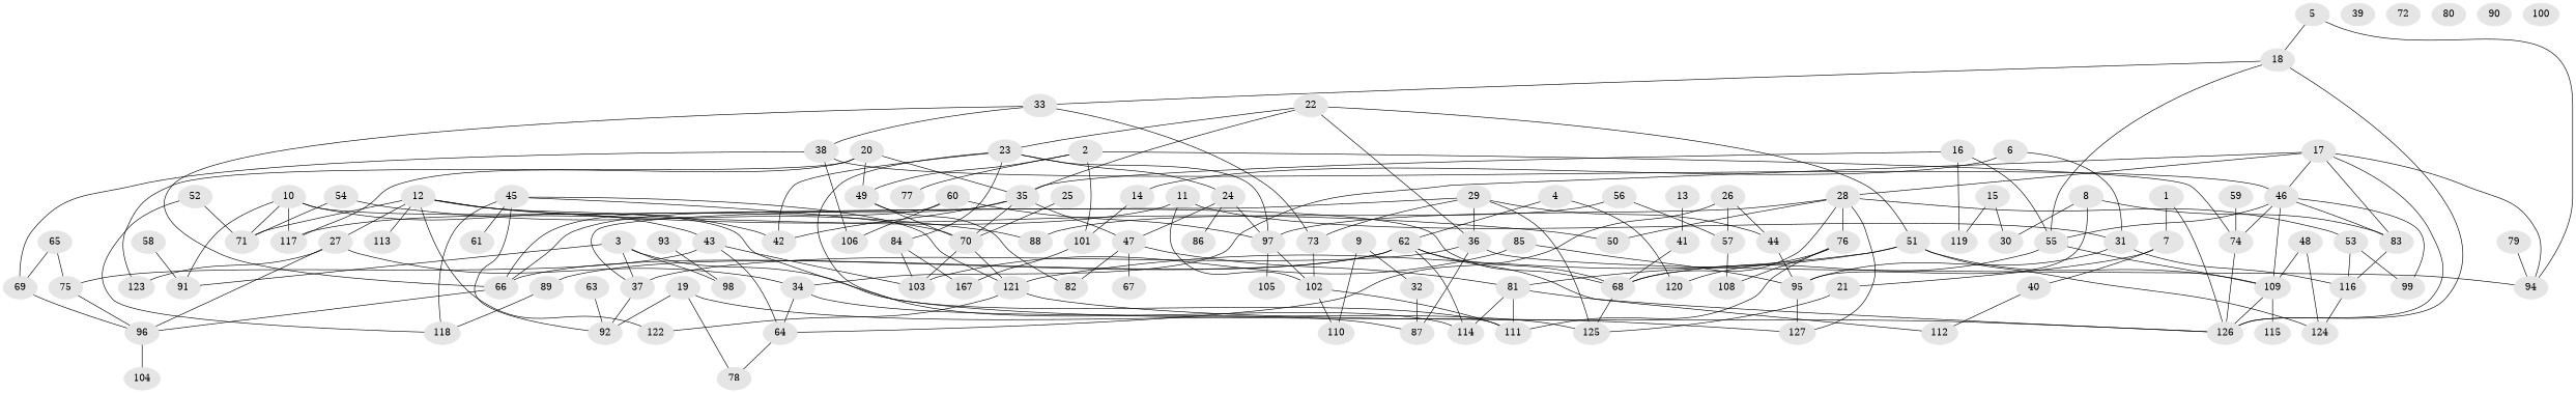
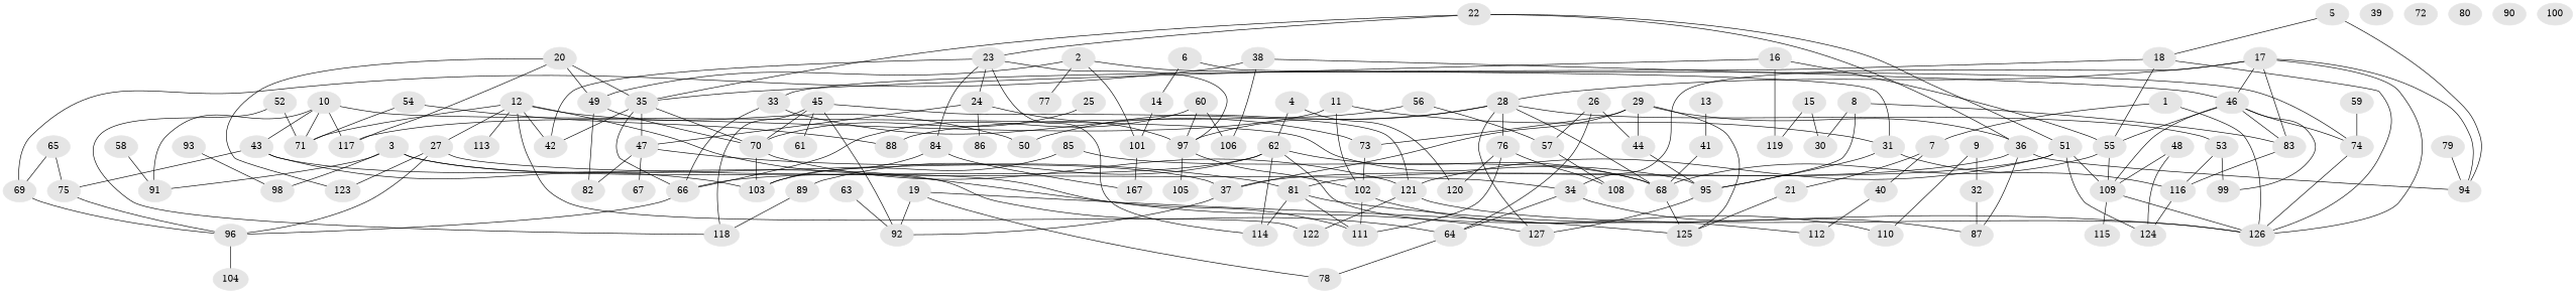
  graph {
    node [color=gray90 style=filled]
    1
    7
    126
    21
    40
    2
    49
    74
    77
    101
    70
    82
    n13 [label=167]
    3
    37
    91
    98
    127
    92
    4
    62
    120
    68
    114
    66
    112
    89
    5
    18
    94
    55
    33
    6
    14
    31
    95
    116
    125
    8
    30
    83
    9
    32
    110
    87
    10
    43
    71
    117
    64
    75
    103
    11
    102
    111
    12
    27
    42
    50
    113
    122
    34
    123
    96
    13
    41
    15
    119
    16
    35
    47
    109
    17
    28
    46
    97
    53
    76
    99
    73
    38
    19
    78
    20
    22
    23
    36
    51
    24
    84
    121
    81
    124
    86
    105
    67
    25
    26
    44
    57
    108
    104
    29
    69
    106
    39
    45
    61
    118
    115
    48
    52
    54
    88
    56
    58
    59
    60
    63
    65
    72
    79
    80
    85
    90
    93
    100
    1 -- 7
    1 -- 126
    7 -- 21
    7 -- 40
    21 -- 125
    40 -- 112
    2 -- 49
    2 -- 74
    2 -- 77
    2 -- 101
    49 -- 70
    49 -- 82
    74 -- 126
    101 -- n13
    70 -- 103
    70 -- 121
    3 -- 37
    3 -- 91
    3 -- 98
    3 -- 127
    37 -- 92
    4 -- 62
    4 -- 120
    62 -- 68
    62 -- 114
    62 -- 66
    62 -- 112
    62 -- 89
    68 -- 125
    66 -- 96
    89 -- 118
    5 -- 18
    5 -- 94
    18 -- 126
    18 -- 55
    18 -- 33
    55 -- 68
    55 -- 109
    33 -- 66
    33 -- 73
-   33 -- 38
    6 -- 14
    6 -- 31
    14 -- 101
    31 -- 95
    31 -- 116
    95 -- 127
    116 -- 124
    8 -- 95
    8 -- 30
    8 -- 83
    83 -- 116
    9 -- 32
    9 -- 110
    32 -- 87
    10 -- 91
    10 -- 68
    10 -- 43
    10 -- 71
    10 -- 117
    43 -- 64
    43 -- 75
    43 -- 103
    64 -- 78
    75 -- 96
    11 -- 31
    11 -- 117
    11 -- 102
    102 -- 110
    102 -- 111
    12 -- 71
    12 -- 111
    12 -- 27
    12 -- 42
    12 -- 50
    12 -- 113
    12 -- 122
    27 -- 34
    27 -- 123
    27 -- 96
    34 -- 87
    34 -- 64
    96 -- 104
    13 -- 41
    41 -- 68
    15 -- 30
    15 -- 119
    16 -- 55
    16 -- 119
    16 -- 35
    35 -- 70
    35 -- 66
    35 -- 42
    35 -- 47
    47 -- 82
    47 -- 81
    47 -- 67
    109 -- 126
    109 -- 115
    17 -- 126
    17 -- 94
    17 -- 83
    17 -- 34
    17 -- 28
    17 -- 46
    28 -- 127
    28 -- 68
    28 -- 50
    28 -- 97
    28 -- 53
    28 -- 76
    46 -- 74
    46 -- 55
    46 -- 83
    46 -- 109
    46 -- 99
    97 -- 102
    97 -- 105
    53 -- 116
    53 -- 99
    76 -- 120
    76 -- 111
    76 -- 108
    73 -- 102
    38 -- 46
    38 -- 69
    38 -- 106
    19 -- 92
    19 -- 125
    19 -- 78
    20 -- 49
    20 -- 117
    20 -- 123
    20 -- 35
    22 -- 35
    22 -- 23
    22 -- 36
    22 -- 51
    23 -- 114
    23 -- 42
    23 -- 97
    23 -- 24
    23 -- 84
    36 -- 37
    36 -- 94
    36 -- 87
    51 -- 109
    51 -- 121
    51 -- 81
    51 -- 124
    24 -- 47
    24 -- 97
    24 -- 86
    84 -- n13
    84 -- 103
    121 -- 126
    121 -- 122
    81 -- 126
    81 -- 114
    81 -- 111
    25 -- 70
    26 -- 64
    26 -- 44
    26 -- 57
    44 -- 95
    57 -- 108
    29 -- 37
    29 -- 125
    29 -- 73
    29 -- 36
    29 -- 44
    69 -- 96
    45 -- 70
    45 -- 92
    45 -- 121
    45 -- 61
    45 -- 118
    48 -- 109
    48 -- 124
    52 -- 71
    52 -- 118
    54 -- 71
    54 -- 88
    56 -- 57
    56 -- 88
    58 -- 91
    59 -- 74
    60 -- 66
    60 -- 97
    60 -- 106
    63 -- 92
    65 -- 75
    65 -- 69
    79 -- 94
    85 -- 95
    85 -- 103
    93 -- 98
  }
